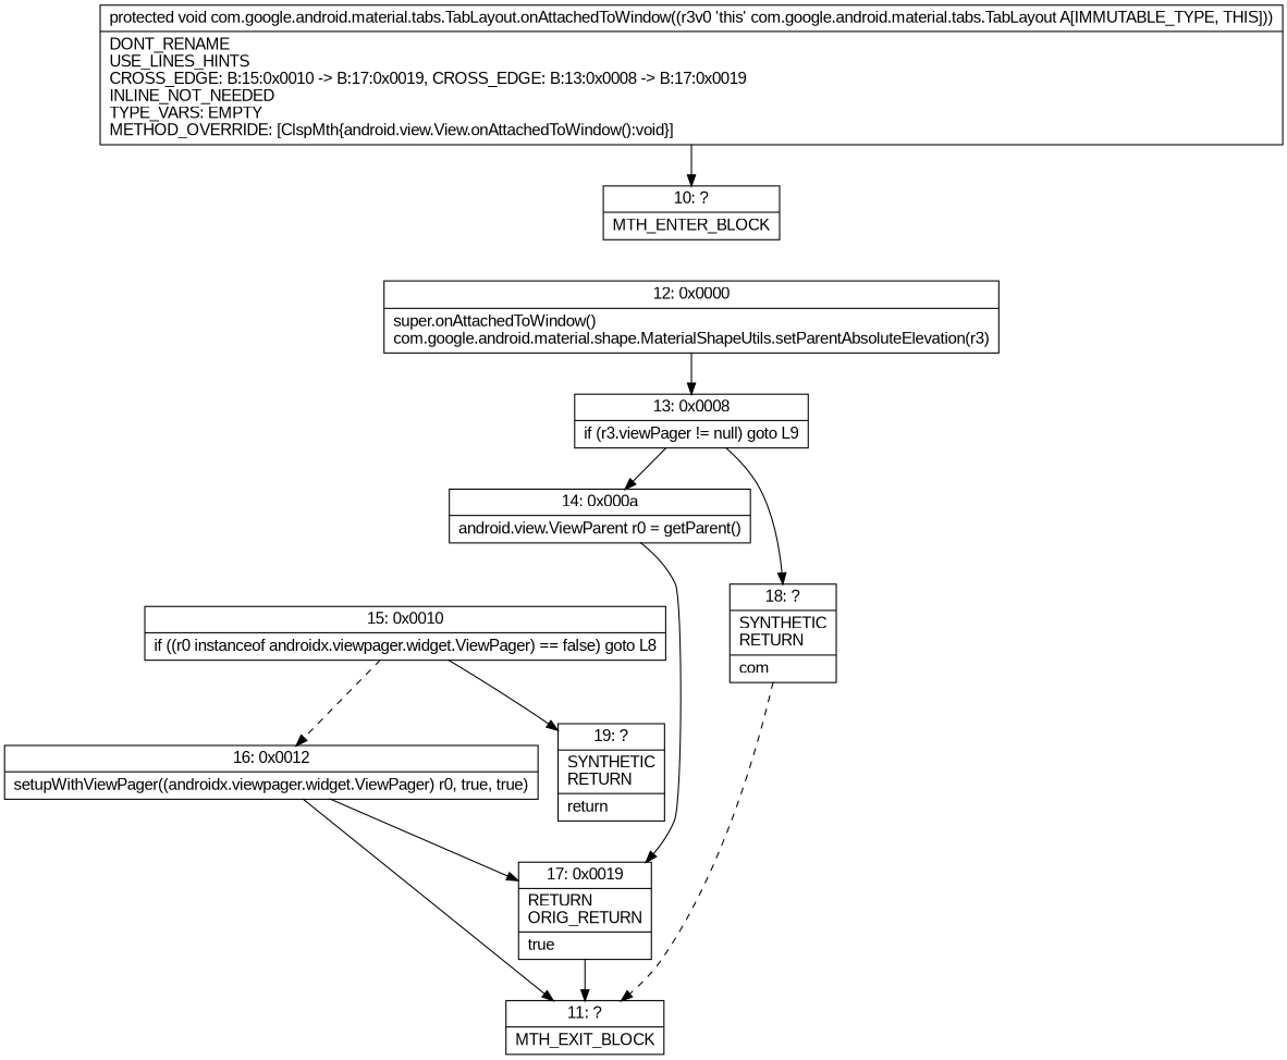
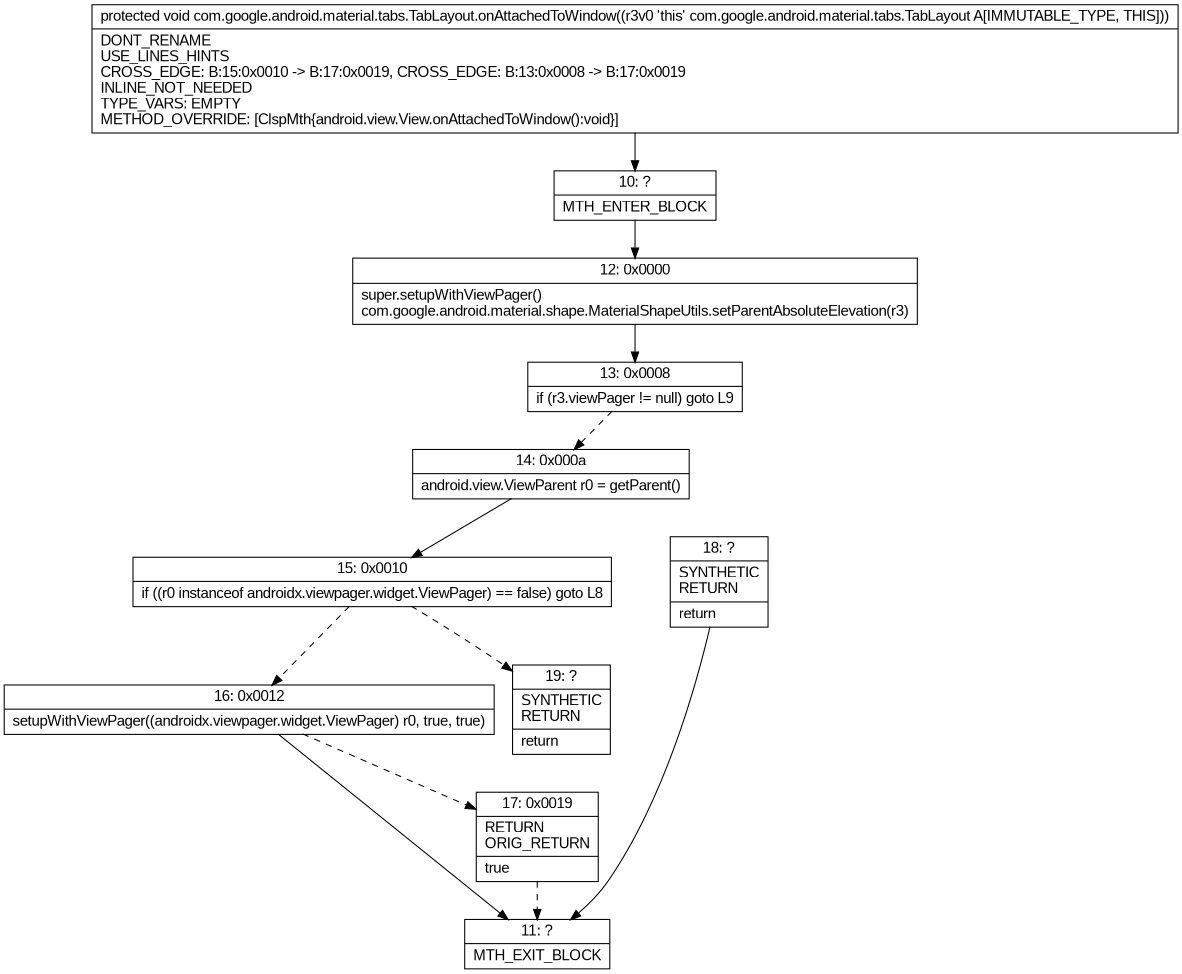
  digraph {
    fontname="Liberation Sans"
    node [fontname="Liberation Sans" shape=record]
    edge [fontname="Liberation Sans"]
    n1 [label="{10\:\ ?|MTH_ENTER_BLOCK\l}"]
-   n2 [label="{12\:\ 0x0000|super.onAttachedToWindow()\lcom.google.android.material.shape.MaterialShapeUtils.setParentAbsoluteElevation(r3)\l}"]
+   n2 [label="{12\:\ 0x0000|super.setupWithViewPager()\lcom.google.android.material.shape.MaterialShapeUtils.setParentAbsoluteElevation(r3)\l}"]
    n3 [label="{13\:\ 0x0008|if (r3.viewPager != null) goto L9\l}"]
    n4 [label="{14\:\ 0x000a|android.view.ViewParent r0 = getParent()\l}"]
-   n5 [label="{18\:\ ?|SYNTHETIC\lRETURN\l|com\l}"]
+   n5 [label="{18\:\ ?|SYNTHETIC\lRETURN\l|return\l}"]
    n6 [label="{15\:\ 0x0010|if ((r0 instanceof androidx.viewpager.widget.ViewPager) == false) goto L8\l}"]
    n7 [label="{11\:\ ?|MTH_EXIT_BLOCK\l}"]
    n8 [label="{16\:\ 0x0012|setupWithViewPager((androidx.viewpager.widget.ViewPager) r0, true, true)\l}"]
    n9 [label="{19\:\ ?|SYNTHETIC\lRETURN\l|return\l}"]
    n10 [label="{17\:\ 0x0019|RETURN\lORIG_RETURN\l|true\l}"]
    n11 [label="{protected void com.google.android.material.tabs.TabLayout.onAttachedToWindow((r3v0 'this' com.google.android.material.tabs.TabLayout A[IMMUTABLE_TYPE, THIS]))  | DONT_RENAME\lUSE_LINES_HINTS\lCROSS_EDGE: B:15:0x0010 \-\> B:17:0x0019, CROSS_EDGE: B:13:0x0008 \-\> B:17:0x0019\lINLINE_NOT_NEEDED\lTYPE_VARS: EMPTY\lMETHOD_OVERRIDE: [ClspMth\{android.view.View.onAttachedToWindow():void\}]\l}"]
+   n1 -> n2
    n2 -> n3
-   n3 -> n4 [style=solid]
-   n3 -> n5
-   n4 -> n10
-   n5 -> n7 [style=dashed]
+   n3 -> n4 [style=dashed]
+   n4 -> n6
+   n5 -> n7
    n6 -> n8 [style=dashed]
-   n6 -> n9
+   n6 -> n9 [style=dashed]
    n8 -> n7
-   n8 -> n10
-   n10 -> n7
+   n8 -> n10 [style=dashed]
+   n10 -> n7 [style=dashed]
    n11 -> n1
  }
